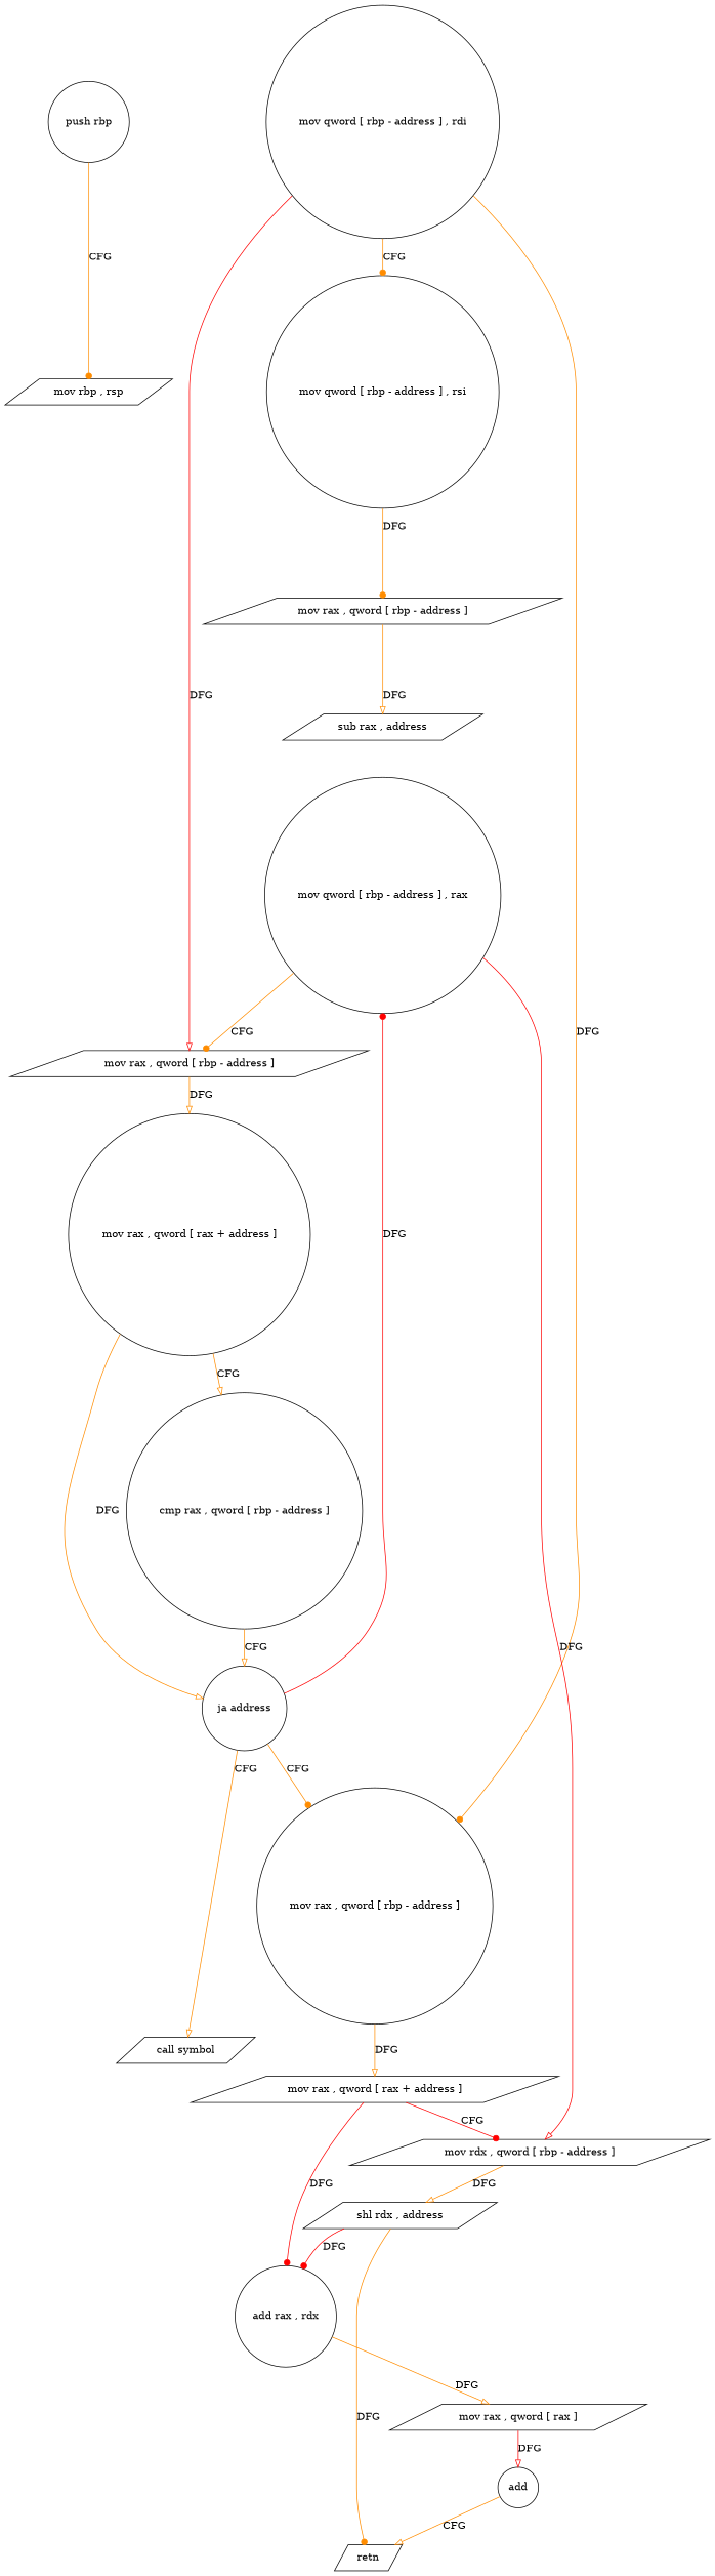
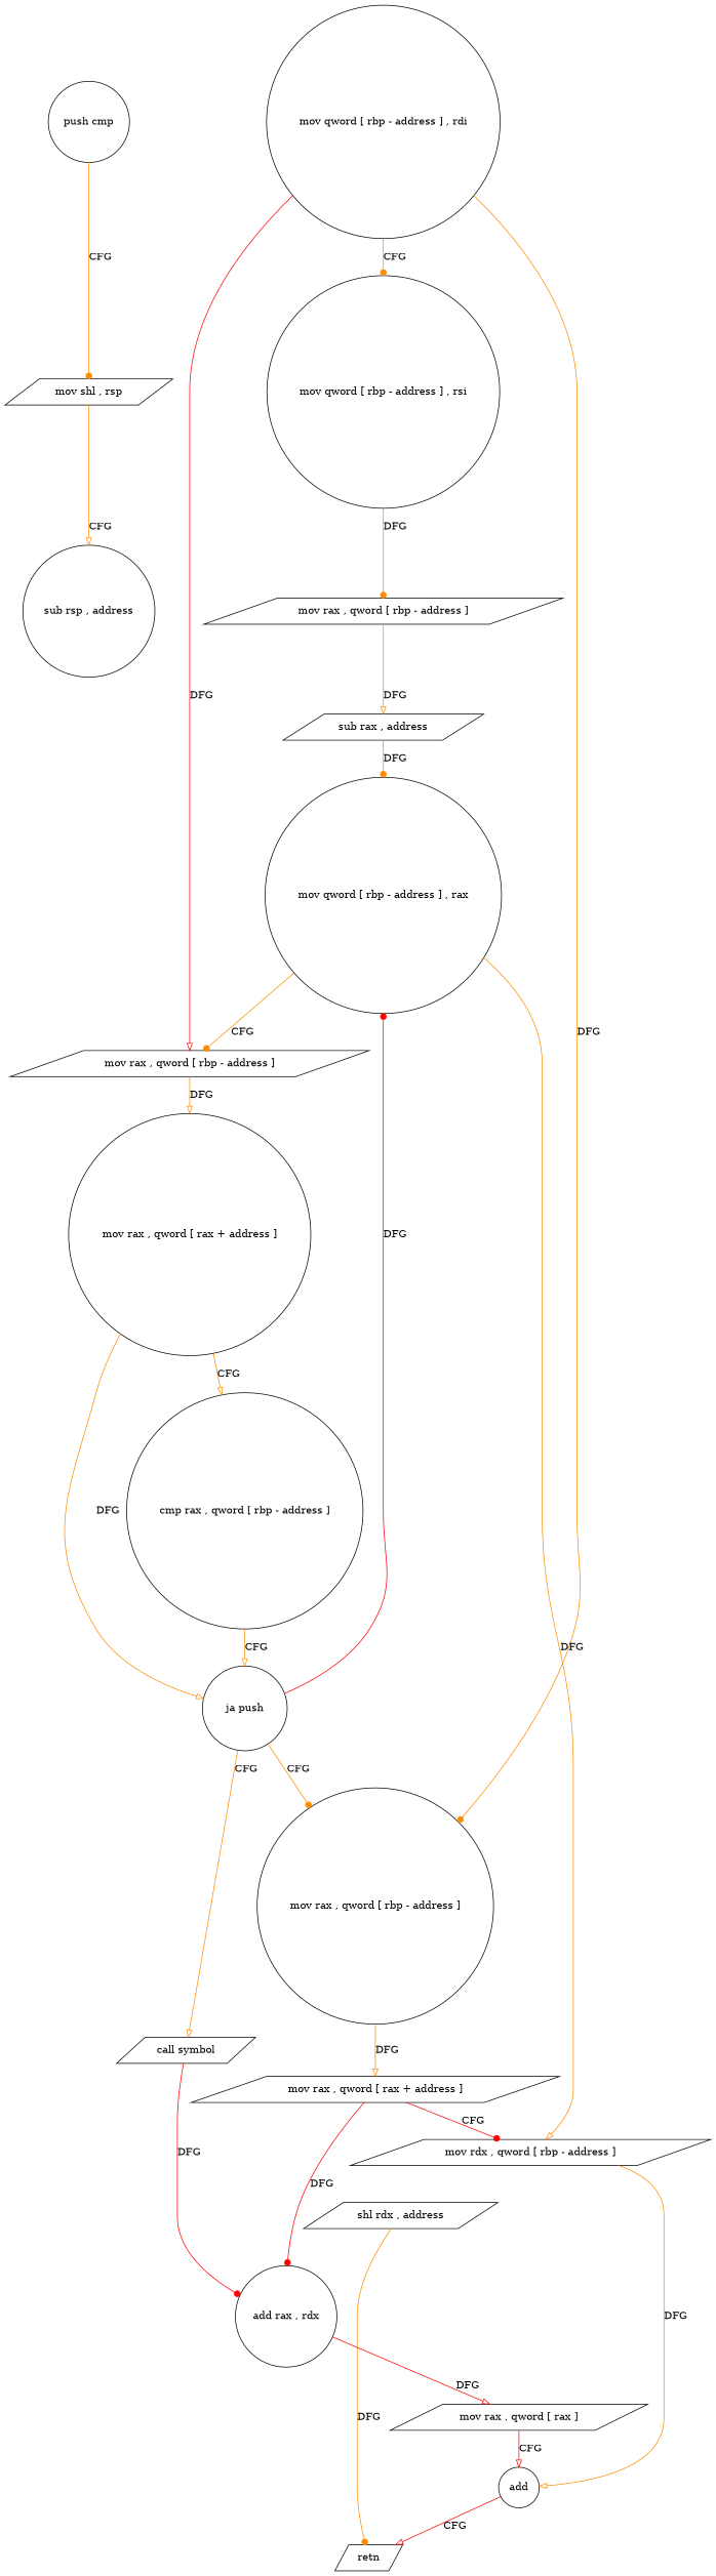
  digraph {
    node [shape=circle]
    edge [arrowhead=onormal color=darkorange]
-   n1 [label="push rbp"]
-   n2 [label="mov rbp , rsp" shape=parallelogram]
+   n1 [label="push cmp"]
+   n2 [label="mov shl , rsp" shape=parallelogram]
+   n3 [label="sub rsp , address"]
    n4 [label="mov qword [ rbp - address ] , rdi"]
    n5 [label="mov qword [ rbp - address ] , rsi"]
    n6 [label="mov rax , qword [ rbp - address ]" shape=parallelogram]
    n7 [label="mov rax , qword [ rbp - address ]"]
    n8 [label="mov rax , qword [ rbp - address ]" shape=parallelogram]
    n9 [label="mov rax , qword [ rax + address ]"]
    n10 [label="mov rax , qword [ rax + address ]" shape=parallelogram]
    n11 [label="sub rax , address" shape=parallelogram]
    n12 [label="mov qword [ rbp - address ] , rax"]
    n13 [label="mov rdx , qword [ rbp - address ]" shape=parallelogram]
-   n14 [label="ja address"]
+   n14 [label="ja push"]
    n15 [label="call symbol" shape=parallelogram]
    n16 [label="shl rdx , address" shape=parallelogram]
    n17 [label="cmp rax , qword [ rbp - address ]"]
    n18 [label="add rax , rdx"]
    n19 [label="mov rax , qword [ rax ]" shape=parallelogram]
    n20 [label=retn shape=parallelogram]
    n21 [label=add]
    n1 -> n2 [arrowhead=dot label=CFG]
+   n2 -> n3 [label=CFG]
    n4 -> n5 [arrowhead=dot label=CFG]
    n4 -> n6 [color=red label=DFG]
    n4 -> n7 [arrowhead=dot label=DFG]
    n5 -> n8 [arrowhead=dot label=DFG]
    n6 -> n9 [label=DFG]
    n7 -> n10 [label=DFG]
    n8 -> n11 [label=DFG]
    n9 -> n14 [label=DFG]
    n9 -> n17 [label=CFG]
    n10 -> n13 [arrowhead=dot color=red label=CFG]
    n10 -> n18 [arrowhead=dot color=red label=DFG]
+   n11 -> n12 [arrowhead=dot label=DFG]
    n12 -> n6 [arrowhead=dot label=CFG]
-   n12 -> n13 [color=red label=DFG]
-   n13 -> n16 [label=DFG]
+   n12 -> n13 [label=DFG]
+   n13 -> n21 [label=DFG]
    n14 -> n7 [arrowhead=dot label=CFG]
    n14 -> n12 [arrowhead=dot color=red label=DFG]
    n14 -> n15 [label=CFG]
-   n16 -> n18 [arrowhead=dot color=red label=DFG]
+   n15 -> n18 [arrowhead=dot color=red label=DFG]
    n16 -> n20 [arrowhead=dot label=DFG]
    n17 -> n14 [label=CFG]
-   n18 -> n19 [label=DFG]
-   n19 -> n21 [color=red label=DFG]
-   n21 -> n20 [label=CFG]
+   n18 -> n19 [color=red label=DFG]
+   n19 -> n21 [color=red label=CFG]
+   n21 -> n20 [color=red label=CFG]
  }
